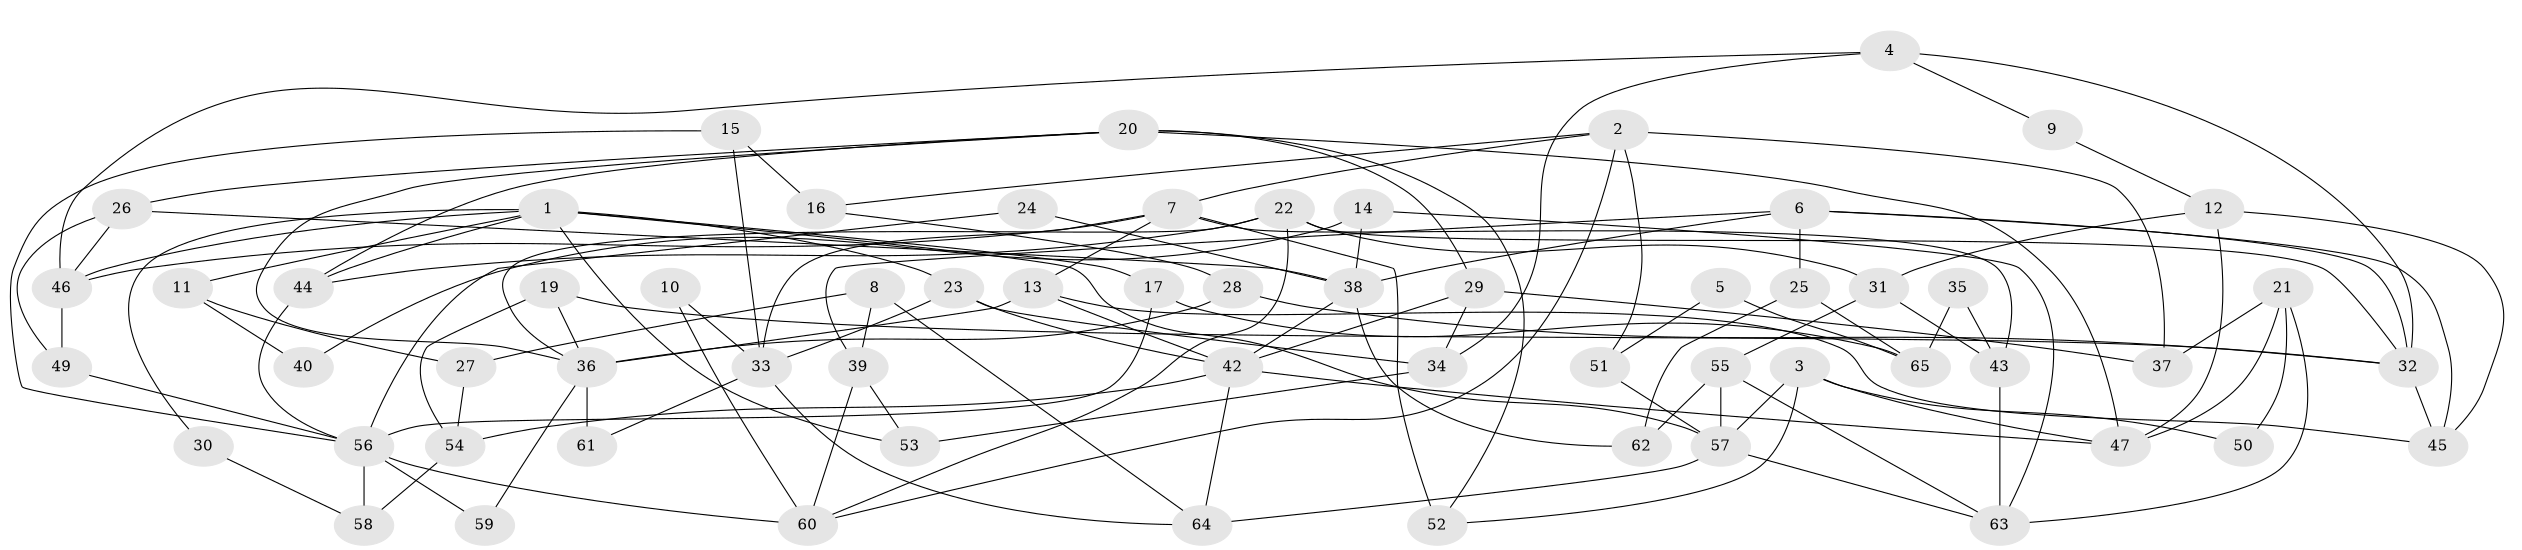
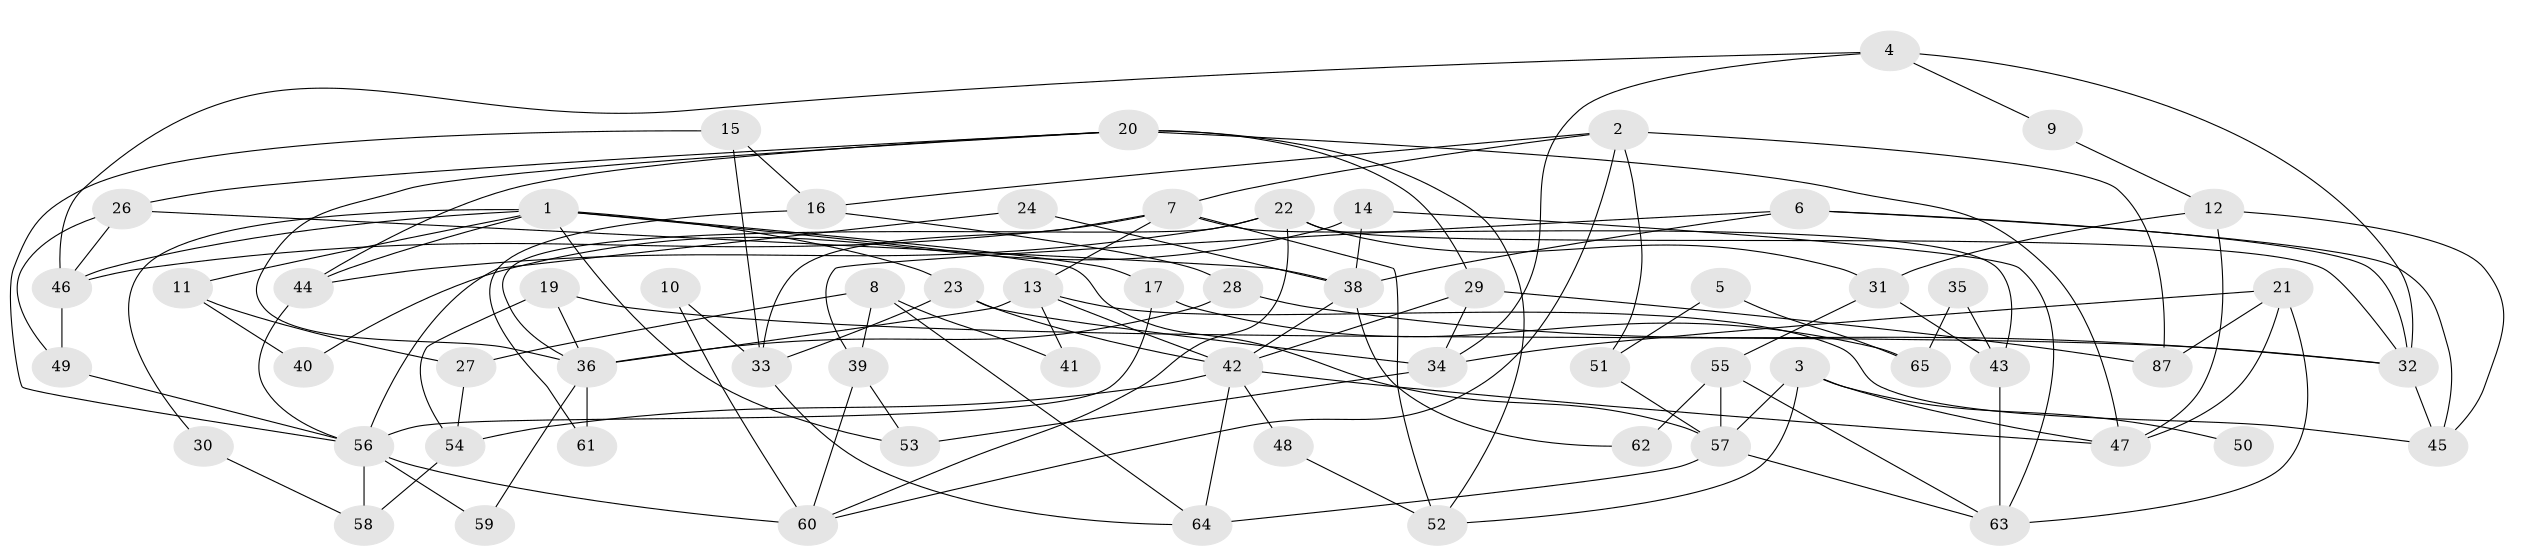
  graph {
    node [color=gray90 style=filled]
    1
    11
    17
    23
    30
    44
    46
    53
    57
    27
    40
    65
    56
    34
    33
    42
    58
    49
    64
    63
    2
    7
    16
-   37
+   37 [label=87]
    51
    60
    52
    13
    43
    28
    3
    47
    50
    4
    9
    32
    12
    45
    5
    6
-   25
    38
    39
    62
    55
+   41
    36
    61
    8
    54
    31
    10
    59
+   48
    14
    15
    19
    20
    26
    29
    21
    22
    24
    35
    1 -- 11
    1 -- 17
    1 -- 23
    1 -- 30
    1 -- 44
    1 -- 46
    1 -- 53
    1 -- 57
    11 -- 27
    11 -- 40
    17 -- 65
    17 -- 56
    23 -- 34
    23 -- 33
    23 -- 42
    30 -- 58
    44 -- 56
    46 -- 49
    57 -- 64
    57 -- 63
    27 -- 54
    56 -- 58
    56 -- 60
    56 -- 59
    34 -- 53
    33 -- 64
-   33 -- 61
+   16 -- 61
    42 -- 64
    42 -- 47
    42 -- 54
+   42 -- 48
    49 -- 56
    2 -- 7
    2 -- 16
    2 -- 37
    2 -- 51
    2 -- 60
    7 -- 46
    7 -- 33
    7 -- 52
    7 -- 13
    7 -- 43
    16 -- 28
    51 -- 57
    13 -- 42
    13 -- 45
+   13 -- 41
    13 -- 36
    43 -- 63
    28 -- 32
    28 -- 36
    3 -- 57
    3 -- 52
    3 -- 47
    3 -- 50
    4 -- 46
    4 -- 34
    4 -- 9
    4 -- 32
    9 -- 12
    32 -- 45
    12 -- 47
    12 -- 45
    12 -- 31
    5 -- 65
    5 -- 51
    6 -- 32
    6 -- 45
-   6 -- 25
    6 -- 38
    6 -- 39
-   25 -- 65
-   25 -- 62
    38 -- 42
    38 -- 62
    39 -- 53
    39 -- 60
    55 -- 57
    55 -- 63
    55 -- 62
    36 -- 61
    36 -- 59
    8 -- 27
    8 -- 64
    8 -- 39
+   8 -- 41
    54 -- 58
    31 -- 43
    31 -- 55
    10 -- 33
    10 -- 60
+   48 -- 52
    14 -- 40
    14 -- 63
    14 -- 38
    15 -- 56
    15 -- 33
    15 -- 16
    19 -- 32
    19 -- 36
    19 -- 54
    20 -- 44
    20 -- 52
    20 -- 47
    20 -- 36
    20 -- 26
    20 -- 29
    26 -- 46
    26 -- 49
    26 -- 38
    29 -- 34
    29 -- 42
    29 -- 37
    21 -- 63
    21 -- 37
    21 -- 47
-   21 -- 50
+   21 -- 34
    22 -- 44
    22 -- 60
    22 -- 32
    22 -- 36
    22 -- 31
    24 -- 56
    24 -- 38
    35 -- 65
    35 -- 43
  }
